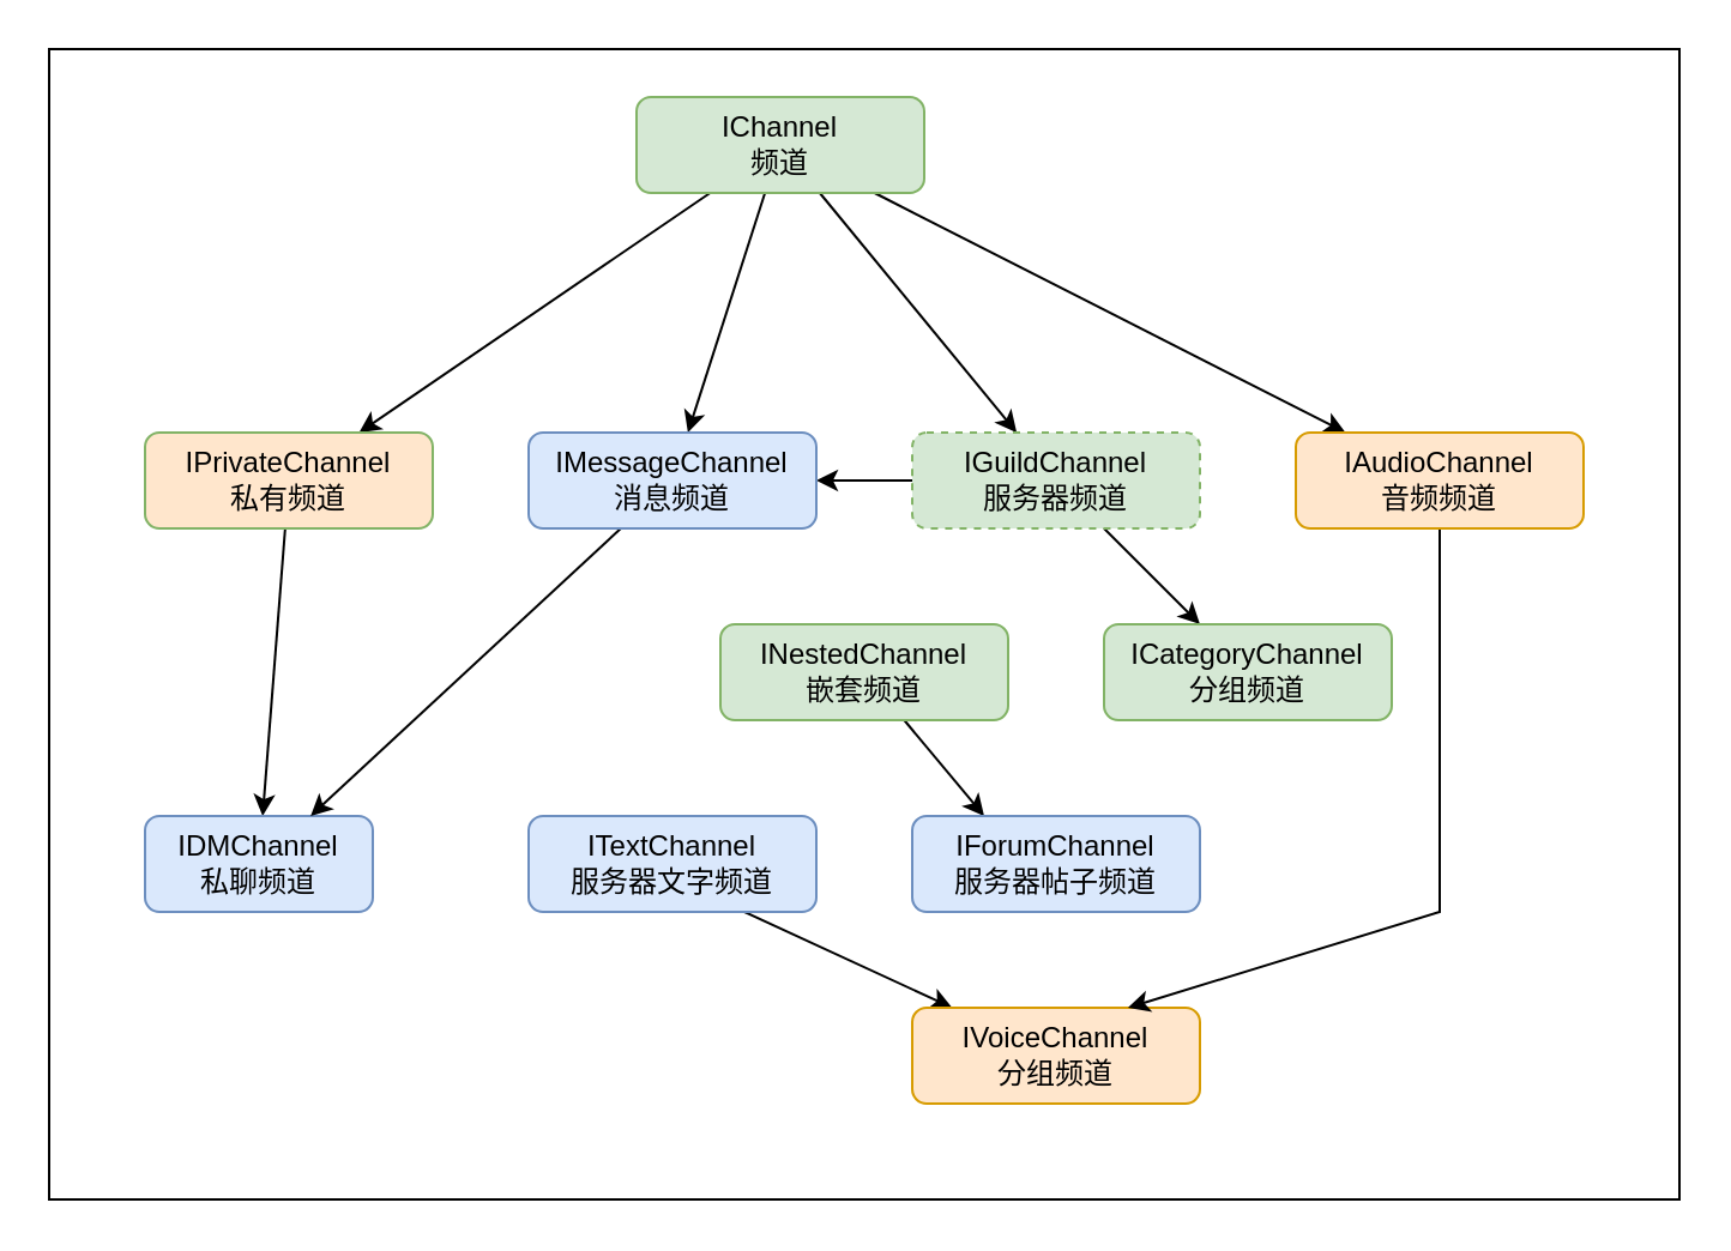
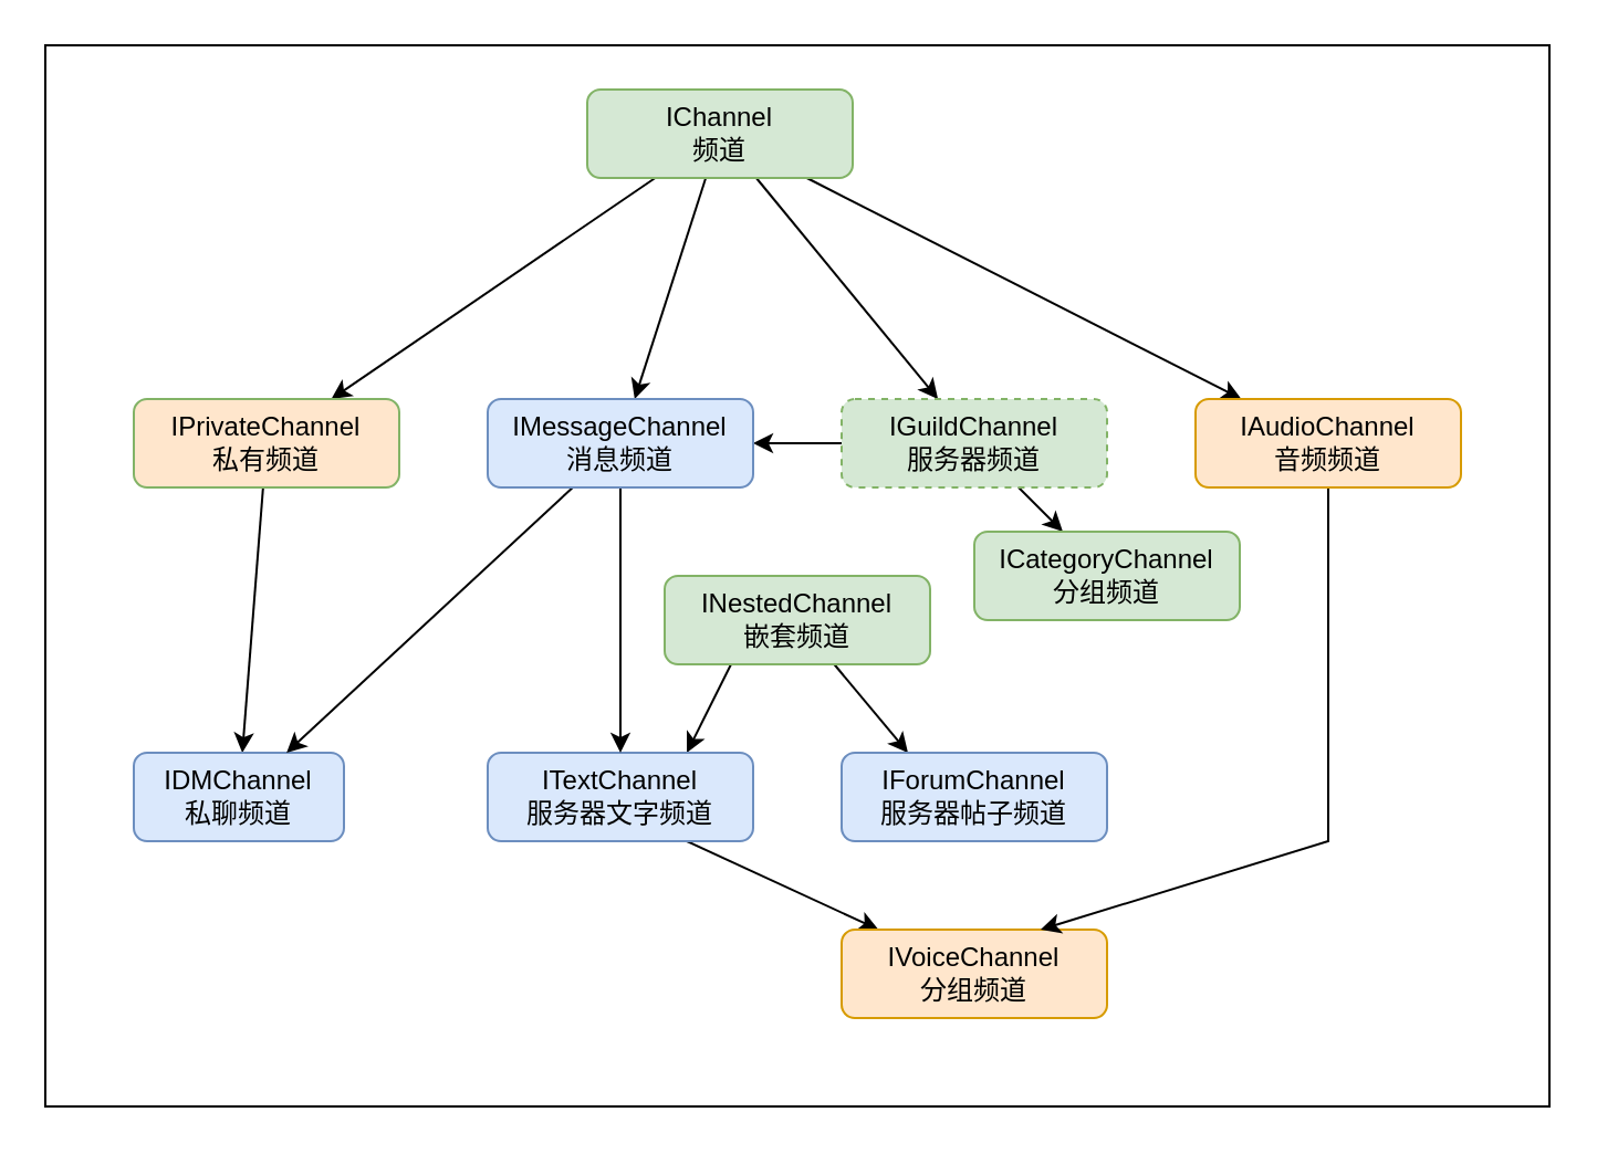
  <mxCell id="0" />
  <mxCell id="1" parent="0" />
  <mxCell id="2" value="" style="rounded=0;whiteSpace=wrap;html=1;fillColor=none;" parent="1" vertex="1"><mxGeometry x="20" width="680" height="480" as="geometry" y="20" /></mxCell>
  <mxCell id="3" style="rounded=0;orthogonalLoop=1;jettySize=auto;html=1;shadow=0;" parent="1" source="7" target="9" edge="1"><mxGeometry relative="1" as="geometry" /></mxCell>
  <mxCell id="4" value="" style="edgeStyle=none;rounded=0;orthogonalLoop=1;jettySize=auto;html=1;shadow=0;" parent="1" source="7" target="23" edge="1"><mxGeometry relative="1" as="geometry" /></mxCell>
  <mxCell id="5" style="edgeStyle=none;rounded=0;orthogonalLoop=1;jettySize=auto;html=1;shadow=0;" parent="1" source="7" target="13" edge="1"><mxGeometry relative="1" as="geometry" /></mxCell>
  <mxCell id="6" style="edgeStyle=none;rounded=0;orthogonalLoop=1;jettySize=auto;html=1;shadow=0;" parent="1" source="7" target="25" edge="1"><mxGeometry relative="1" as="geometry" /></mxCell>
  <mxCell id="7" value="IChannel&lt;br&gt;频道" style="rounded=1;whiteSpace=wrap;html=1;fillColor=#d5e8d4;strokeColor=#82b366;" parent="1" vertex="1"><mxGeometry x="265" y="40" width="120" height="40" as="geometry" /></mxCell>
  <mxCell id="8" value="" style="edgeStyle=none;rounded=0;orthogonalLoop=1;jettySize=auto;html=1;shadow=0;" parent="1" source="9" target="10" edge="1"><mxGeometry relative="1" as="geometry" /></mxCell>
  <mxCell id="9" value="IPrivateChannel&lt;br&gt;私有频道" style="rounded=1;whiteSpace=wrap;html=1;fillColor=#ffe6cc;strokeColor=#82b366;" parent="1" vertex="1"><mxGeometry x="60" y="180" width="120" height="40" as="geometry" /></mxCell>
  <mxCell id="10" value="IDMChannel&lt;br&gt;私聊频道" style="rounded=1;whiteSpace=wrap;html=1;fillColor=#dae8fc;strokeColor=#6c8ebf;" parent="1" vertex="1"><mxGeometry x="60" y="340" width="95" height="40" as="geometry" /></mxCell>
  <mxCell id="11" value="" style="edgeStyle=none;rounded=0;orthogonalLoop=1;jettySize=auto;html=1;shadow=0;" parent="1" source="13" target="23" edge="1"><mxGeometry relative="1" as="geometry" /></mxCell>
  <mxCell id="12" style="edgeStyle=none;rounded=0;orthogonalLoop=1;jettySize=auto;html=1;shadow=0;" parent="1" source="13" target="14" edge="1"><mxGeometry relative="1" as="geometry" /></mxCell>
  <mxCell id="13" value="IGuildChannel&lt;br&gt;服务器频道" style="rounded=1;whiteSpace=wrap;html=1;fillColor=#d5e8d4;strokeColor=#82b366;dashed=1;" parent="1" vertex="1"><mxGeometry x="380" y="180" width="120" height="40" as="geometry" /></mxCell>
- <mxCell id="14" value="ICategoryChannel&lt;br&gt;分组频道" style="rounded=1;whiteSpace=wrap;html=1;fillColor=#d5e8d4;strokeColor=#82b366;" parent="1" vertex="1"><mxGeometry x="460" y="260" width="120" height="40" as="geometry" /></mxCell>
+ <mxCell id="14" value="ICategoryChannel&lt;br&gt;分组频道" style="rounded=1;whiteSpace=wrap;html=1;fillColor=#d5e8d4;strokeColor=#82b366;" parent="1" vertex="1"><mxGeometry x="440" y="240" width="120" height="40" as="geometry" /></mxCell>
+ <mxCell id="15" style="edgeStyle=none;rounded=0;orthogonalLoop=1;jettySize=auto;html=1;shadow=0;exitX=0.25;exitY=1;exitDx=0;exitDy=0;entryX=0.75;entryY=0;entryDx=0;entryDy=0;" parent="1" source="18" target="20" edge="1"><mxGeometry relative="1" as="geometry"><mxPoint x="350" y="410" as="targetPoint" /></mxGeometry></mxCell>
  <mxCell id="16" style="edgeStyle=none;rounded=0;orthogonalLoop=1;jettySize=auto;html=1;shadow=0;exitX=0.75;exitY=1;exitDx=0;exitDy=0;" parent="1" source="20" target="19" edge="1"><mxGeometry relative="1" as="geometry" /></mxCell>
  <mxCell id="17" style="rounded=0;orthogonalLoop=1;jettySize=auto;html=1;entryX=0.25;entryY=0;entryDx=0;entryDy=0;strokeColor=default;" parent="1" source="18" target="26" edge="1"><mxGeometry relative="1" as="geometry" /></mxCell>
  <mxCell id="18" value="INestedChannel&lt;br&gt;嵌套频道" style="rounded=1;whiteSpace=wrap;html=1;fillColor=#d5e8d4;strokeColor=#82b366;" parent="1" vertex="1"><mxGeometry x="300" y="260" width="120" height="40" as="geometry" /></mxCell>
  <mxCell id="19" value="IVoiceChannel&lt;br&gt;分组频道" style="rounded=1;whiteSpace=wrap;html=1;fillColor=#ffe6cc;strokeColor=#d79b00;" parent="1" vertex="1"><mxGeometry x="380" y="420" width="120" height="40" as="geometry" /></mxCell>
  <mxCell id="20" value="ITextChannel&lt;br&gt;服务器文字频道" style="rounded=1;whiteSpace=wrap;html=1;fillColor=#dae8fc;strokeColor=#6c8ebf;" parent="1" vertex="1"><mxGeometry x="220" y="340" width="120" height="40" as="geometry" /></mxCell>
  <mxCell id="21" style="edgeStyle=none;rounded=0;orthogonalLoop=1;jettySize=auto;html=1;shadow=0;" parent="1" source="23" target="10" edge="1"><mxGeometry relative="1" as="geometry" /></mxCell>
+ <mxCell id="22" style="edgeStyle=none;rounded=0;orthogonalLoop=1;jettySize=auto;html=1;shadow=0;exitX=0.5;exitY=1;exitDx=0;exitDy=0;" parent="1" source="23" target="20" edge="1"><mxGeometry relative="1" as="geometry" /></mxCell>
  <mxCell id="23" value="IMessageChannel&lt;br&gt;消息频道" style="rounded=1;whiteSpace=wrap;html=1;fillColor=#dae8fc;strokeColor=#6c8ebf;" parent="1" vertex="1"><mxGeometry x="220" y="180" width="120" height="40" as="geometry" /></mxCell>
  <mxCell id="24" style="edgeStyle=none;rounded=0;orthogonalLoop=1;jettySize=auto;html=1;shadow=0;entryX=0.75;entryY=0;entryDx=0;entryDy=0;exitX=0.5;exitY=1;exitDx=0;exitDy=0;" parent="1" source="25" target="19" edge="1"><mxGeometry relative="1" as="geometry"><Array as="points"><mxPoint x="600" y="380" /></Array></mxGeometry></mxCell>
  <mxCell id="25" value="IAudioChannel&lt;br&gt;音频频道" style="rounded=1;whiteSpace=wrap;html=1;fillColor=#ffe6cc;strokeColor=#d79b00;" parent="1" vertex="1"><mxGeometry x="540" y="180" width="120" height="40" as="geometry" /></mxCell>
  <mxCell id="26" value="IForumChannel&lt;br&gt;服务器帖子频道" style="rounded=1;whiteSpace=wrap;html=1;fillColor=#dae8fc;strokeColor=#6c8ebf;" parent="1" vertex="1"><mxGeometry x="380" y="340" width="120" height="40" as="geometry" /></mxCell>
